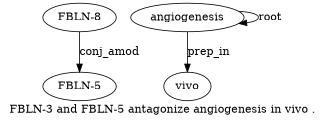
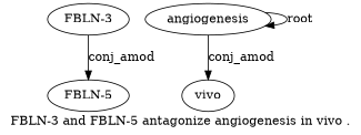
  digraph {
    label="FBLN-3 and FBLN-5 antagonize angiogenesis in vivo ."
    node [fillcolor=white style=filled]
-   n1 [label="FBLN-8"]
+   n1 [label="FBLN-3"]
    n2 [label="FBLN-5"]
    n3 [label=angiogenesis]
    n4 [label=vivo]
    n1 -> n2 [label=conj_amod]
    n3 -> n3 [label=root]
-   n3 -> n4 [label=prep_in]
+   n3 -> n4 [label=conj_amod]
  }
